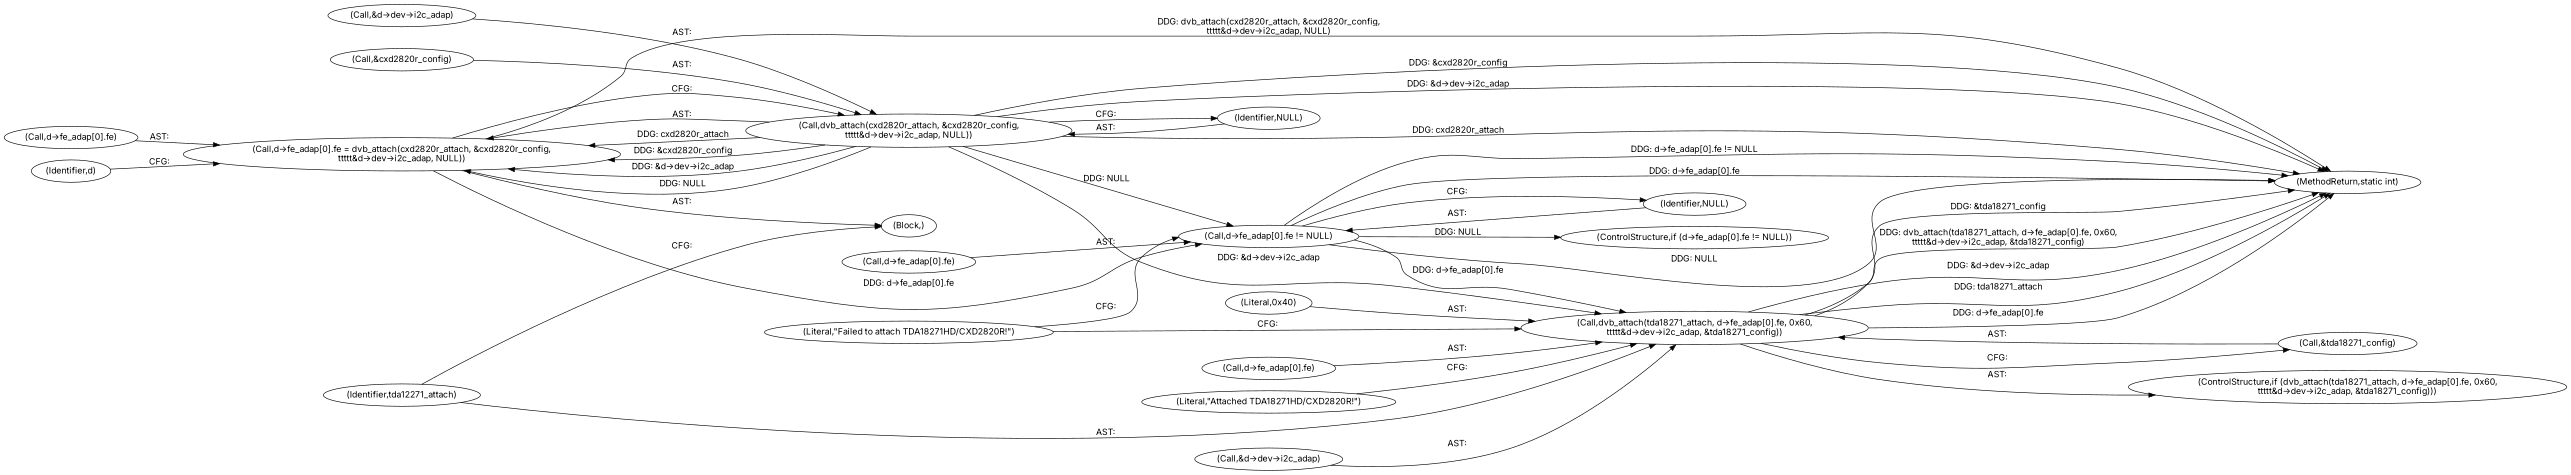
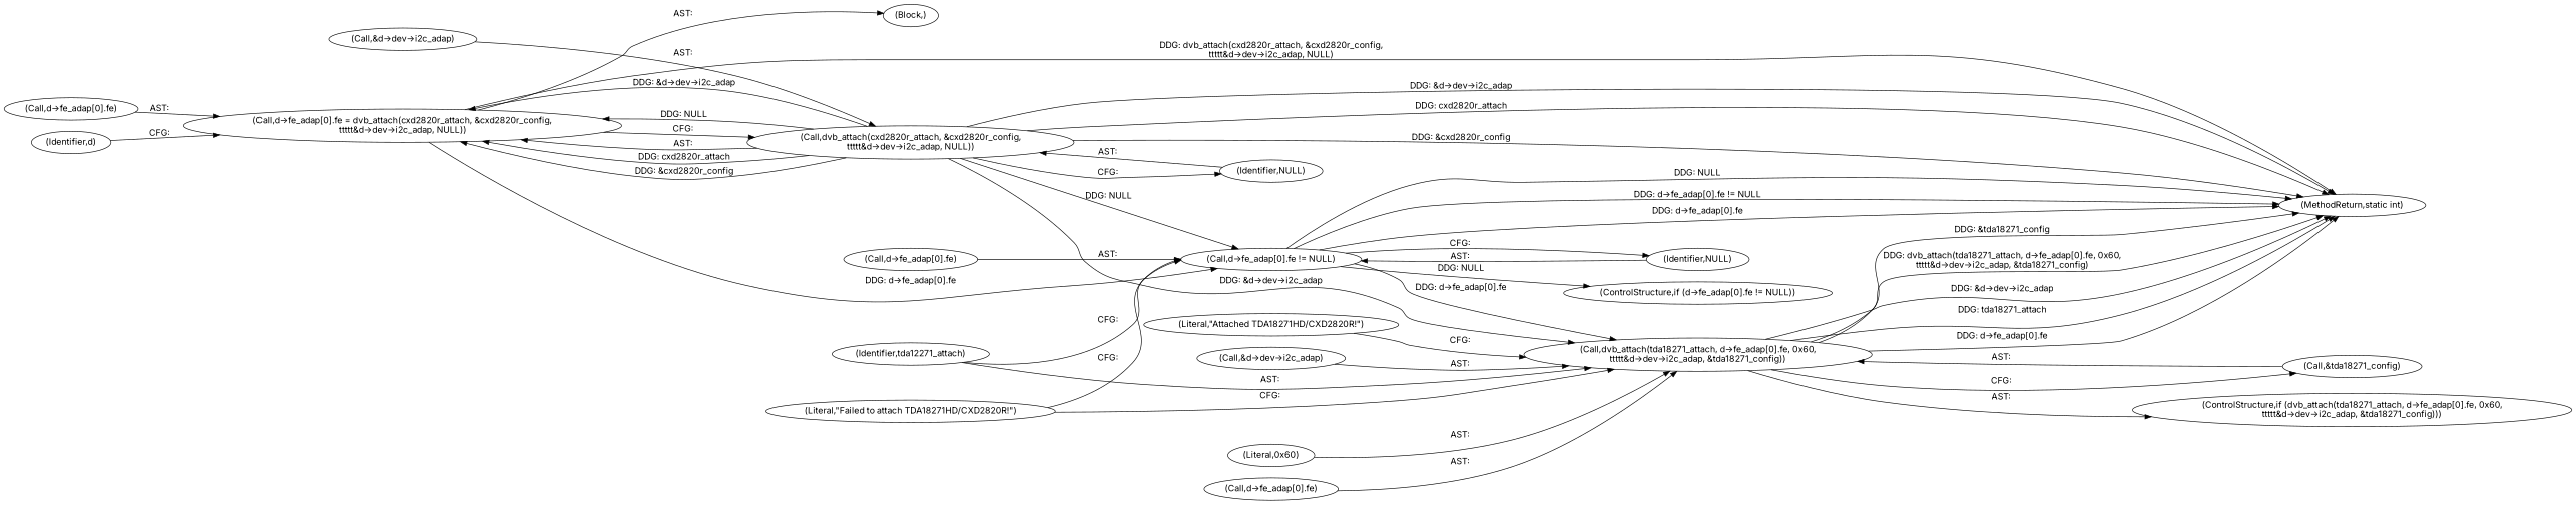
  digraph {
    fontname=Inter
    rankdir=LR
    node [fontname=Inter]
    edge [fontname=Inter]
    n1 [label="(Call,d->fe_adap[0].fe != NULL)"]
    n2 [label="(Call,dvb_attach(tda18271_attach, d->fe_adap[0].fe, 0x60,\n\t\t\t\t\t&d->dev->i2c_adap, &tda18271_config))"]
    n3 [label="(ControlStructure,if (d->fe_adap[0].fe != NULL))"]
    n4 [label="(MethodReturn,static int)"]
    n5 [label="(Identifier,NULL)"]
    n6 [label="(Call,&tda18271_config)"]
    n7 [label="(ControlStructure,if (dvb_attach(tda18271_attach, d->fe_adap[0].fe, 0x60,\n\t\t\t\t\t&d->dev->i2c_adap, &tda18271_config)))"]
    n8 [label="(Call,d->fe_adap[0].fe = dvb_attach(cxd2820r_attach, &cxd2820r_config,\n\t\t\t\t\t&d->dev->i2c_adap, NULL))"]
    n9 [label="(Call,dvb_attach(cxd2820r_attach, &cxd2820r_config,\n\t\t\t\t\t&d->dev->i2c_adap, NULL))"]
    n10 [label="(Block,)"]
    n11 [label="(Identifier,NULL)"]
    n12 [label="(Call,&d->dev->i2c_adap)"]
    n13 [label="(Call,d->fe_adap[0].fe)"]
    n14 [label="(Call,d->fe_adap[0].fe)"]
    n15 [label="(Literal,\"Failed to attach TDA18271HD/CXD2820R!\")"]
-   n16 [label="(Literal,0x40)"]
+   n16 [label="(Literal,0x60)"]
    n17 [label="(Call,d->fe_adap[0].fe)"]
    n18 [label="(Identifier,d)"]
    n19 [label="(Literal,\"Attached TDA18271HD/CXD2820R!\")"]
-   n20 [label="(Call,&cxd2820r_config)"]
    n21 [label="(Call,&d->dev->i2c_adap)"]
    n22 [label="(Identifier,tda12271_attach)"]
    n1 -> n2 [label="DDG: d->fe_adap[0].fe"]
    n1 -> n3 [label="DDG: NULL"]
    n1 -> n4 [label="DDG: NULL"]
    n1 -> n4 [label="DDG: d->fe_adap[0].fe != NULL"]
    n1 -> n4 [label="DDG: d->fe_adap[0].fe"]
    n1 -> n5 [label="CFG: "]
    n2 -> n4 [label="DDG: tda18271_attach"]
    n2 -> n4 [label="DDG: d->fe_adap[0].fe"]
    n2 -> n4 [label="DDG: &tda18271_config"]
    n2 -> n4 [label="DDG: dvb_attach(tda18271_attach, d->fe_adap[0].fe, 0x60,\n\t\t\t\t\t&d->dev->i2c_adap, &tda18271_config)"]
    n2 -> n4 [label="DDG: &d->dev->i2c_adap"]
    n2 -> n6 [label="CFG: "]
    n2 -> n7 [label="AST: "]
    n5 -> n1 [label="AST: "]
    n6 -> n2 [label="AST: "]
    n8 -> n1 [label="DDG: d->fe_adap[0].fe"]
    n8 -> n4 [label="DDG: dvb_attach(cxd2820r_attach, &cxd2820r_config,\n\t\t\t\t\t&d->dev->i2c_adap, NULL)"]
    n8 -> n9 [label="CFG: "]
    n8 -> n10 [label="AST: "]
    n9 -> n1 [label="DDG: NULL"]
    n9 -> n2 [label="DDG: &d->dev->i2c_adap"]
    n9 -> n4 [label="DDG: &d->dev->i2c_adap"]
    n9 -> n4 [label="DDG: cxd2820r_attach"]
    n9 -> n4 [label="DDG: &cxd2820r_config"]
    n9 -> n8 [label="AST: "]
    n9 -> n8 [label="DDG: cxd2820r_attach"]
    n9 -> n8 [label="DDG: &cxd2820r_config"]
    n9 -> n8 [label="DDG: &d->dev->i2c_adap"]
    n9 -> n8 [label="DDG: NULL"]
    n9 -> n11 [label="CFG: "]
    n11 -> n9 [label="AST: "]
    n12 -> n9 [label="AST: "]
    n13 -> n8 [label="AST: "]
    n14 -> n1 [label="AST: "]
    n15 -> n1 [label="CFG: "]
    n15 -> n2 [label="CFG: "]
    n16 -> n2 [label="AST: "]
    n17 -> n2 [label="AST: "]
    n18 -> n8 [label="CFG: "]
    n19 -> n2 [label="CFG: "]
-   n20 -> n9 [label="AST: "]
    n21 -> n2 [label="AST: "]
-   n22 -> n10 [label="CFG: "]
+   n22 -> n1 [label="CFG: "]
    n22 -> n2 [label="AST: "]
  }
